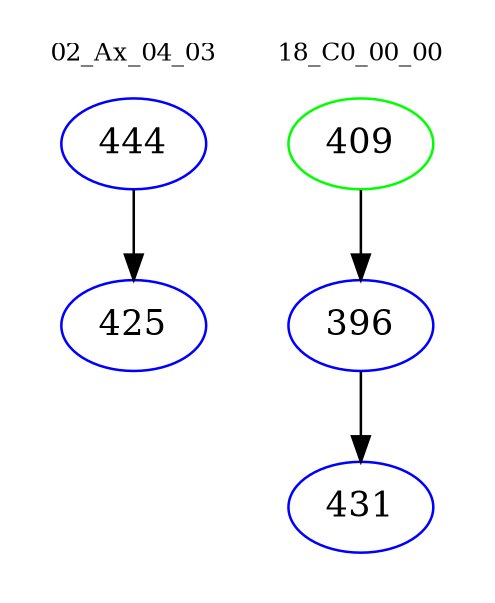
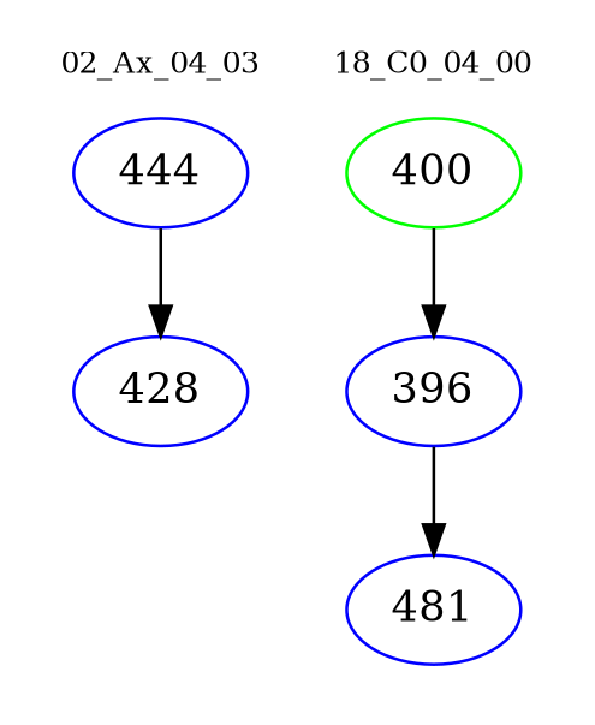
  digraph {
    fontname="DejaVu Serif"
    node [color=blue fontname="DejaVu Serif"]
    edge [color=black fontname="DejaVu Serif"]
    n1 [label=444]
-   n2 [label=425]
-   n3 [color=green label=409]
+   n2 [label=428]
+   n3 [color=green label=400]
    n4 [label=396]
-   n5 [label=431]
+   n5 [label=481]
    subgraph cluster_1 {
      color=white
      fontsize=10
      label="02_Ax_04_03"
      n1
      n2
    }
    subgraph cluster_2 {
      color=white
      fontsize=10
-     label="18_C0_00_00"
+     label="18_C0_04_00"
      n3
      n4
      n5
    }
    n1 -> n2
    n3 -> n4
    n4 -> n5
  }
